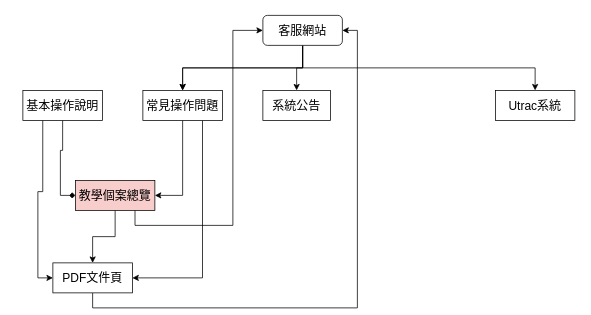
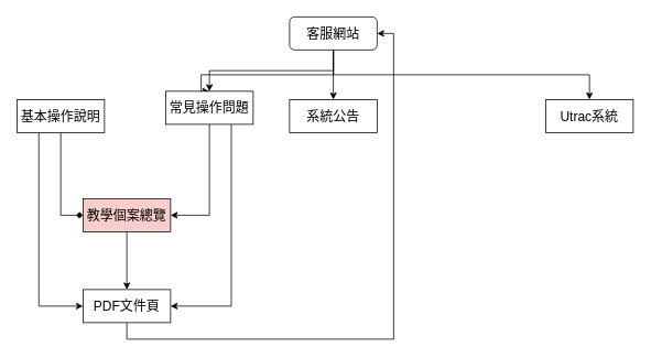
  <mxCell id="0" />
  <mxCell id="1" parent="0" />
  <mxCell id="2" value="" style="edgeStyle=orthogonalEdgeStyle;rounded=0;orthogonalLoop=1;jettySize=auto;html=1;fontSize=16;" edge="1" parent="1" source="6" target="13"><mxGeometry relative="1" as="geometry" /></mxCell>
  <mxCell id="3" style="edgeStyle=orthogonalEdgeStyle;rounded=0;orthogonalLoop=1;jettySize=auto;html=1;exitX=0.5;exitY=1;exitDx=0;exitDy=0;fontSize=16;" edge="1" parent="1" source="6" target="12"><mxGeometry relative="1" as="geometry" /></mxCell>
  <mxCell id="4" style="edgeStyle=orthogonalEdgeStyle;rounded=0;orthogonalLoop=1;jettySize=auto;html=1;entryX=0.5;entryY=0;entryDx=0;entryDy=0;fontSize=16;" edge="1" parent="1" target="12"><mxGeometry relative="1" as="geometry"><mxPoint x="403" y="60" as="sourcePoint" /><Array as="points"><mxPoint x="403" y="90" /><mxPoint x="243" y="90" /></Array></mxGeometry></mxCell>
  <mxCell id="5" style="edgeStyle=orthogonalEdgeStyle;rounded=0;orthogonalLoop=1;jettySize=auto;html=1;exitX=0.5;exitY=1;exitDx=0;exitDy=0;entryX=0.5;entryY=0;entryDx=0;entryDy=0;fontSize=16;" edge="1" parent="1" source="6" target="14"><mxGeometry relative="1" as="geometry" /></mxCell>
  <mxCell id="6" value="客服網站" style="rounded=1;whiteSpace=wrap;html=1;fontSize=16;" vertex="1" parent="1"><mxGeometry x="350" y="20" width="106" height="40" as="geometry" /></mxCell>
  <mxCell id="7" style="edgeStyle=orthogonalEdgeStyle;rounded=0;orthogonalLoop=1;jettySize=auto;html=1;exitX=0.5;exitY=1;exitDx=0;exitDy=0;entryX=0;entryY=0.5;entryDx=0;entryDy=0;fontSize=16;endArrow=diamond;" edge="1" parent="1" source="9" target="17"><mxGeometry relative="1" as="geometry" /></mxCell>
  <mxCell id="8" style="edgeStyle=orthogonalEdgeStyle;rounded=0;orthogonalLoop=1;jettySize=auto;html=1;exitX=0.25;exitY=1;exitDx=0;exitDy=0;entryX=0;entryY=0.5;entryDx=0;entryDy=0;fontSize=16;" edge="1" parent="1" source="9" target="19"><mxGeometry relative="1" as="geometry" /></mxCell>
- <mxCell id="9" value="基本操作說明" style="rounded=1;whiteSpace=wrap;html=1;fontSize=16;arcSize=0;" vertex="1" parent="1"><mxGeometry x="30" y="120" width="106" height="40" as="geometry" /></mxCell>
+ <mxCell id="9" value="基本操作說明" style="rounded=1;whiteSpace=wrap;html=1;fontSize=16;arcSize=0;" vertex="1" parent="1"><mxGeometry x="20" y="120" width="106" height="40" as="geometry" /></mxCell>
  <mxCell id="10" style="edgeStyle=orthogonalEdgeStyle;rounded=0;orthogonalLoop=1;jettySize=auto;html=1;exitX=0.5;exitY=1;exitDx=0;exitDy=0;entryX=1;entryY=0.5;entryDx=0;entryDy=0;fontSize=16;" edge="1" parent="1" source="12" target="17"><mxGeometry relative="1" as="geometry" /></mxCell>
  <mxCell id="11" style="edgeStyle=orthogonalEdgeStyle;rounded=0;orthogonalLoop=1;jettySize=auto;html=1;exitX=0.75;exitY=1;exitDx=0;exitDy=0;entryX=1;entryY=0.5;entryDx=0;entryDy=0;fontSize=16;" edge="1" parent="1" source="12" target="19"><mxGeometry relative="1" as="geometry" /></mxCell>
- <mxCell id="12" value="常見操作問題" style="rounded=1;whiteSpace=wrap;html=1;fontSize=16;arcSize=0;" vertex="1" parent="1"><mxGeometry x="190" y="120" width="106" height="40" as="geometry" /></mxCell>
- <mxCell id="13" value="系統公告" style="rounded=1;whiteSpace=wrap;html=1;fontSize=16;arcSize=0;" vertex="1" parent="1"><mxGeometry x="350" y="120" width="90" height="40" as="geometry" /></mxCell>
+ <mxCell id="12" value="常見操作問題" style="rounded=1;whiteSpace=wrap;html=1;fontSize=16;arcSize=0;" vertex="1" parent="1"><mxGeometry x="200" y="110" width="106" height="40" as="geometry" /></mxCell>
+ <mxCell id="13" value="系統公告" style="rounded=1;whiteSpace=wrap;html=1;fontSize=16;arcSize=0;" vertex="1" parent="1"><mxGeometry x="350" y="120" width="106" height="40" as="geometry" /></mxCell>
  <mxCell id="14" value="Utrac系統" style="rounded=1;whiteSpace=wrap;html=1;fontSize=16;arcSize=0;" vertex="1" parent="1"><mxGeometry x="660" y="120" width="106" height="40" as="geometry" /></mxCell>
  <mxCell id="15" style="edgeStyle=orthogonalEdgeStyle;rounded=0;orthogonalLoop=1;jettySize=auto;html=1;exitX=0.5;exitY=1;exitDx=0;exitDy=0;entryX=0.5;entryY=0;entryDx=0;entryDy=0;fontSize=16;" edge="1" parent="1" source="17" target="19"><mxGeometry relative="1" as="geometry" /></mxCell>
- <mxCell id="16" style="edgeStyle=orthogonalEdgeStyle;rounded=0;orthogonalLoop=1;jettySize=auto;html=1;exitX=0.75;exitY=1;exitDx=0;exitDy=0;entryX=0;entryY=0.5;entryDx=0;entryDy=0;fontSize=16;" edge="1" parent="1" source="17" target="6"><mxGeometry relative="1" as="geometry"><Array as="points"><mxPoint x="180" y="300" /><mxPoint x="310" y="300" /><mxPoint x="310" y="40" /></Array></mxGeometry></mxCell>
  <mxCell id="17" value="教學個案總覽" style="rounded=1;whiteSpace=wrap;html=1;fontSize=16;arcSize=0;fillColor=#f8cecc;" vertex="1" parent="1"><mxGeometry x="100" y="240" width="106" height="40" as="geometry" /></mxCell>
  <mxCell id="18" style="edgeStyle=orthogonalEdgeStyle;rounded=0;orthogonalLoop=1;jettySize=auto;html=1;exitX=0.5;exitY=1;exitDx=0;exitDy=0;entryX=1;entryY=0.5;entryDx=0;entryDy=0;fontSize=16;" edge="1" parent="1" source="19" target="6"><mxGeometry relative="1" as="geometry" /></mxCell>
- <mxCell id="19" value="PDF文件頁" style="rounded=1;whiteSpace=wrap;html=1;fontSize=16;arcSize=0;" vertex="1" parent="1"><mxGeometry x="70" y="350" width="106" height="40" as="geometry" /></mxCell>
+ <mxCell id="19" value="PDF文件頁" style="rounded=1;whiteSpace=wrap;html=1;fontSize=16;arcSize=0;" vertex="1" parent="1"><mxGeometry x="100" y="350" width="106" height="40" as="geometry" /></mxCell>
